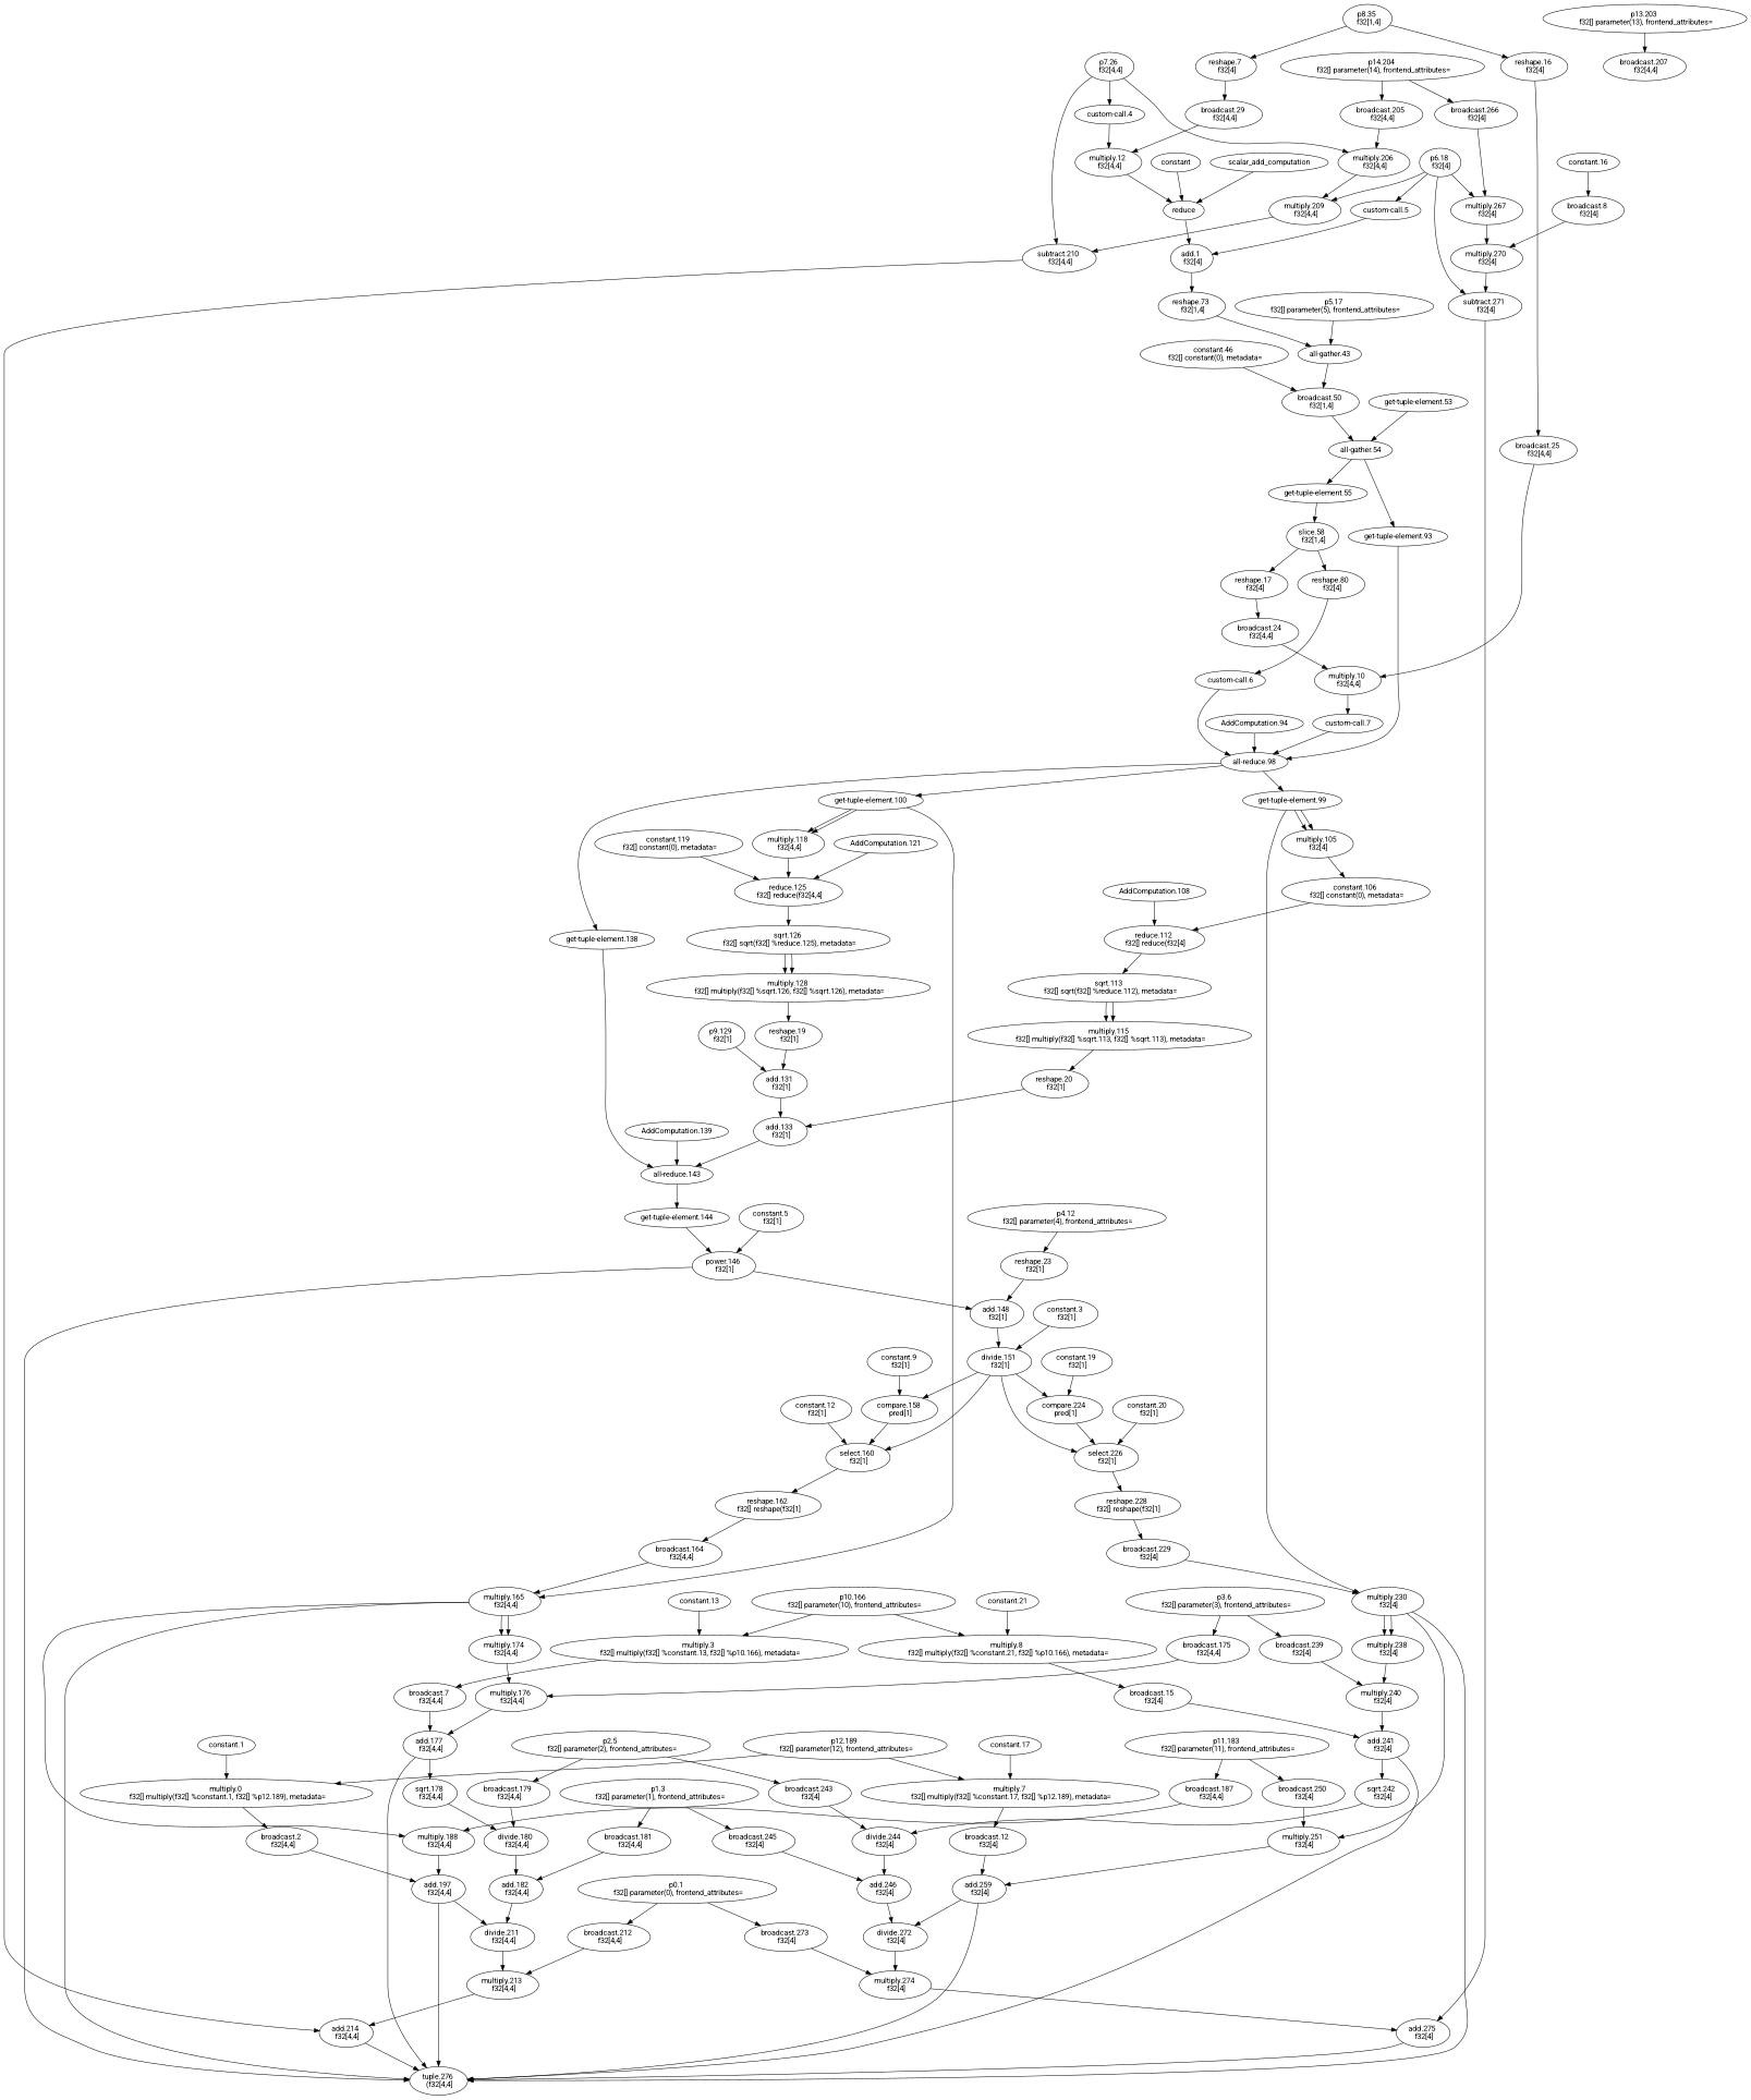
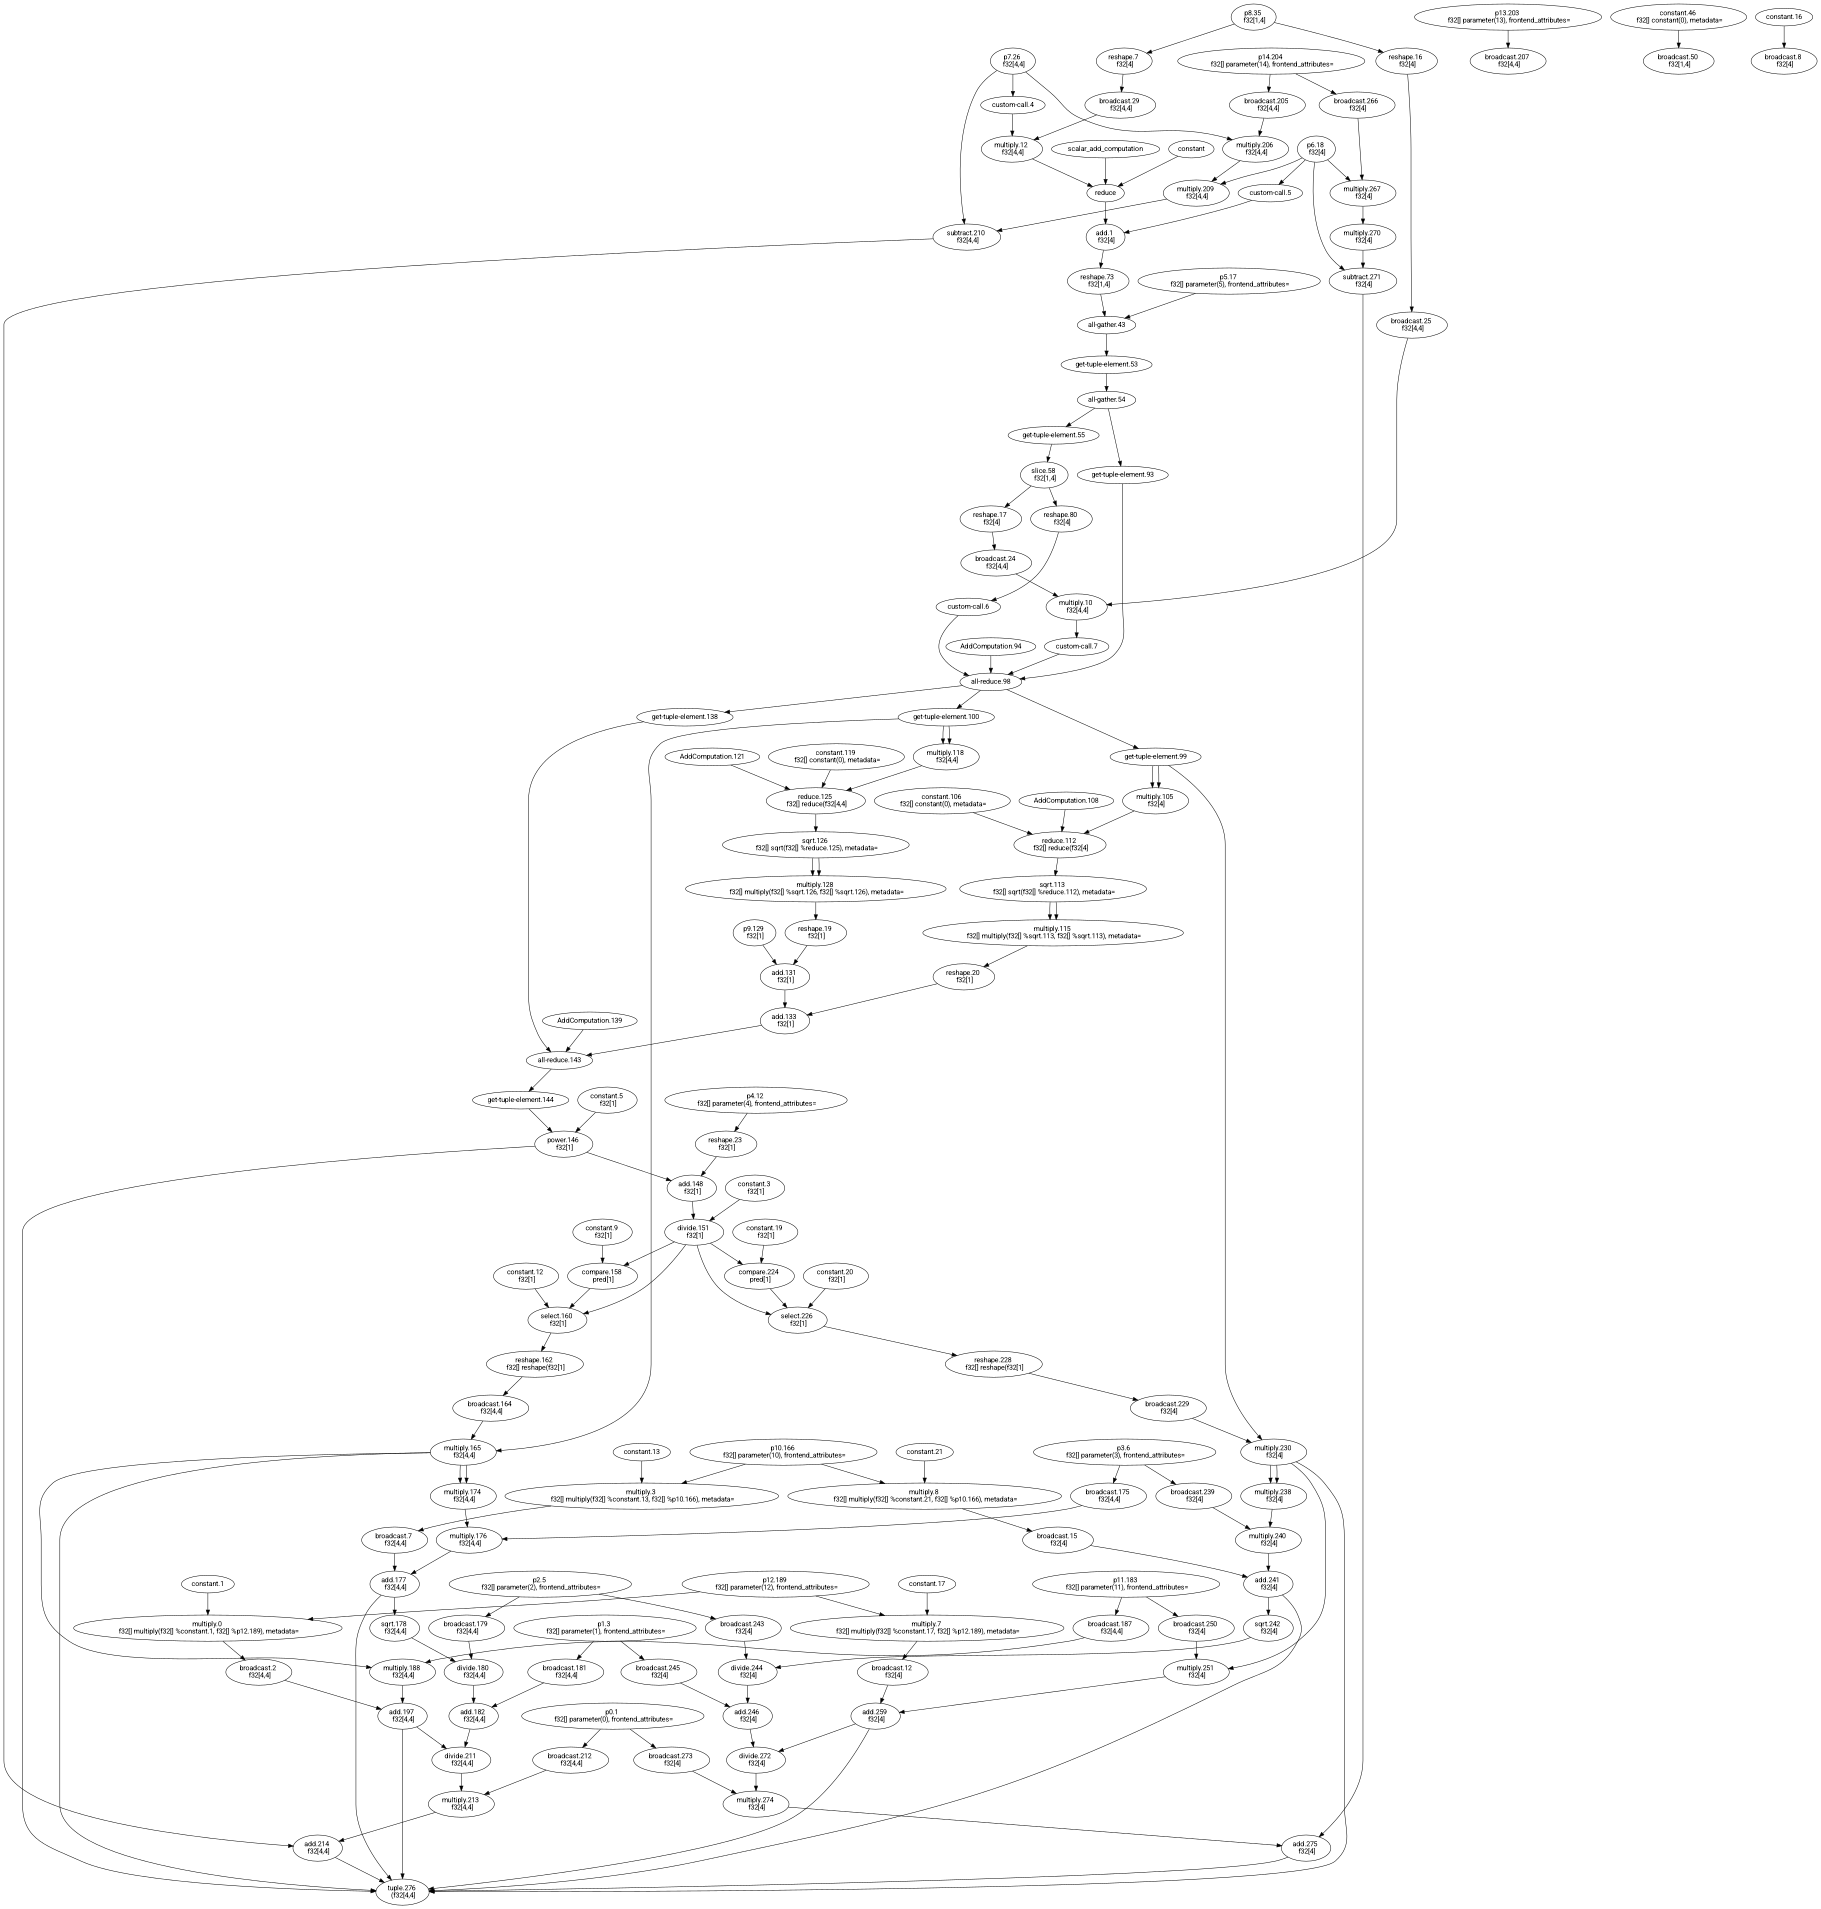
  digraph {
    fontname=Roboto
    node [fontname=Roboto]
    edge [fontname=Roboto]
    n1 [label="p7.26 \n f32[4,4]"]
    n2 [label="multiply.206 \n f32[4,4]"]
    n3 [label="subtract.210 \n f32[4,4]"]
    "custom-call.4"
    n5 [label="multiply.209 \n f32[4,4]"]
    n6 [label="add.214 \n f32[4,4]"]
    n7 [label="multiply.12 \n f32[4,4]"]
    n8 [label="p14.204 \n f32[] parameter(14), frontend_attributes="]
    n9 [label="broadcast.205 \n f32[4,4]"]
    n10 [label="broadcast.266 \n f32[4]"]
    n11 [label="multiply.267 \n f32[4]"]
    n12 [label="p13.203 \n f32[] parameter(13), frontend_attributes="]
    n13 [label="broadcast.207 \n f32[4,4]"]
    n14 [label="tuple.276 \n (f32[4,4]"]
    n15 [label="p12.189 \n f32[] parameter(12), frontend_attributes="]
    n16 [label="multiply.0 \n f32[] multiply(f32[] %constant.1, f32[] %p12.189), metadata="]
    n17 [label="multiply.7 \n f32[] multiply(f32[] %constant.17, f32[] %p12.189), metadata="]
    n18 [label="broadcast.2 \n f32[4,4]"]
    n19 [label="broadcast.12 \n f32[4]"]
    n20 [label="add.197 \n f32[4,4]"]
    n21 [label="divide.211 \n f32[4,4]"]
    n22 [label="constant.46 \n f32[] constant(0), metadata="]
    n23 [label="broadcast.50 \n f32[1,4]"]
    "all-gather.54"
    "get-tuple-element.55"
    "get-tuple-element.93"
    n27 [label="p8.35 \n f32[1,4]"]
    n28 [label="reshape.7 \n f32[4]"]
    n29 [label="reshape.16 \n f32[4]"]
    n30 [label="broadcast.29 \n f32[4,4]"]
    n31 [label="broadcast.25 \n f32[4,4]"]
    reduce
    n33 [label="add.1 \n f32[4]"]
    n34 [label="p6.18 \n f32[4]"]
    n35 [label="subtract.271 \n f32[4]"]
    "custom-call.5"
    n37 [label="multiply.270 \n f32[4]"]
    n38 [label="add.275 \n f32[4]"]
    n39 [label="reshape.73 \n f32[1,4]"]
    "all-gather.43"
    "get-tuple-element.53"
    n42 [label="p5.17 \n f32[] parameter(5), frontend_attributes="]
    n43 [label="slice.58 \n f32[1,4]"]
    n44 [label="reshape.80 \n f32[4]"]
    n45 [label="reshape.17 \n f32[4]"]
    "custom-call.6"
    n47 [label="broadcast.24 \n f32[4,4]"]
    "all-reduce.98"
    n49 [label="multiply.10 \n f32[4,4]"]
    "custom-call.7"
    n51 [label="constant.3 \n f32[1]"]
    n52 [label="divide.151 \n f32[1]"]
    n53 [label="compare.158 \n pred[1]"]
    n54 [label="select.160 \n f32[1]"]
    n55 [label="compare.224 \n pred[1]"]
    n56 [label="select.226 \n f32[1]"]
    n57 [label="p9.129 \n f32[1]"]
    n58 [label="add.131 \n f32[1]"]
    n59 [label="add.133 \n f32[1]"]
    n60 [label="multiply.118 \n f32[4,4]"]
    n61 [label="reduce.125 \n f32[] reduce(f32[4,4]"]
    n62 [label="sqrt.126 \n f32[] sqrt(f32[] %reduce.125), metadata="]
    n63 [label="constant.119 \n f32[] constant(0), metadata="]
    n64 [label="multiply.128 \n f32[] multiply(f32[] %sqrt.126, f32[] %sqrt.126), metadata="]
    n65 [label="reshape.19 \n f32[1]"]
    "all-reduce.143"
    n67 [label="multiply.105 \n f32[4]"]
    n68 [label="reduce.112 \n f32[] reduce(f32[4]"]
    n69 [label="sqrt.113 \n f32[] sqrt(f32[] %reduce.112), metadata="]
    n70 [label="constant.106 \n f32[] constant(0), metadata="]
    n71 [label="multiply.115 \n f32[] multiply(f32[] %sqrt.113, f32[] %sqrt.113), metadata="]
    n72 [label="reshape.20 \n f32[1]"]
    "get-tuple-element.144"
    n74 [label="constant.5 \n f32[1]"]
    n75 [label="power.146 \n f32[1]"]
    n76 [label="add.148 \n f32[1]"]
    n77 [label="p4.12 \n f32[] parameter(4), frontend_attributes="]
    n78 [label="reshape.23 \n f32[1]"]
    n79 [label="reshape.162 \n f32[] reshape(f32[1]"]
    n80 [label="reshape.228 \n f32[] reshape(f32[1]"]
    n81 [label="constant.9 \n f32[1]"]
    n82 [label="constant.12 \n f32[1]"]
    n83 [label="broadcast.164 \n f32[4,4]"]
    n84 [label="multiply.165 \n f32[4,4]"]
    n85 [label="multiply.188 \n f32[4,4]"]
    n86 [label="multiply.174 \n f32[4,4]"]
    n87 [label="multiply.176 \n f32[4,4]"]
    n88 [label="p11.183 \n f32[] parameter(11), frontend_attributes="]
    n89 [label="broadcast.187 \n f32[4,4]"]
    n90 [label="broadcast.250 \n f32[4]"]
    n91 [label="multiply.251 \n f32[4]"]
    n92 [label="multiply.213 \n f32[4,4]"]
    n93 [label="p10.166 \n f32[] parameter(10), frontend_attributes="]
    n94 [label="multiply.3 \n f32[] multiply(f32[] %constant.13, f32[] %p10.166), metadata="]
    n95 [label="multiply.8 \n f32[] multiply(f32[] %constant.21, f32[] %p10.166), metadata="]
    n96 [label="broadcast.7 \n f32[4,4]"]
    n97 [label="broadcast.15 \n f32[4]"]
    n98 [label="add.177 \n f32[4,4]"]
    n99 [label="sqrt.178 \n f32[4,4]"]
    n100 [label="p3.6 \n f32[] parameter(3), frontend_attributes="]
    n101 [label="broadcast.175 \n f32[4,4]"]
    n102 [label="broadcast.239 \n f32[4]"]
    n103 [label="multiply.240 \n f32[4]"]
    n104 [label="divide.180 \n f32[4,4]"]
    n105 [label="add.182 \n f32[4,4]"]
    n106 [label="p2.5 \n f32[] parameter(2), frontend_attributes="]
    n107 [label="broadcast.179 \n f32[4,4]"]
    n108 [label="broadcast.243 \n f32[4]"]
    n109 [label="divide.244 \n f32[4]"]
    n110 [label="p1.3 \n f32[] parameter(1), frontend_attributes="]
    n111 [label="broadcast.181 \n f32[4,4]"]
    n112 [label="broadcast.245 \n f32[4]"]
    n113 [label="add.246 \n f32[4]"]
    n114 [label="p0.1 \n f32[] parameter(0), frontend_attributes="]
    n115 [label="broadcast.212 \n f32[4,4]"]
    n116 [label="broadcast.273 \n f32[4]"]
    n117 [label="multiply.274 \n f32[4]"]
    n118 [label="broadcast.8 \n f32[4]"]
    n119 [label="add.259 \n f32[4]"]
    n120 [label="divide.272 \n f32[4]"]
    n121 [label="constant.19 \n f32[1]"]
    n122 [label="constant.20 \n f32[1]"]
    n123 [label="broadcast.229 \n f32[4]"]
    n124 [label="multiply.230 \n f32[4]"]
    n125 [label="multiply.238 \n f32[4]"]
    n126 [label="add.241 \n f32[4]"]
    n127 [label="sqrt.242 \n f32[4]"]
    "constant.1"
    constant
    scalar_add_computation
    "get-tuple-element.100"
    "get-tuple-element.99"
    "get-tuple-element.138"
    "AddComputation.94"
    "AddComputation.121"
    "AddComputation.108"
    "AddComputation.139"
    "constant.13"
    "constant.16"
    "constant.17"
    "constant.21"
    n1 -> n2
    n1 -> n3
    n1 -> "custom-call.4"
    n2 -> n5
    n3 -> n6
    "custom-call.4" -> n7
    n5 -> n3
    n6 -> n14
    n7 -> reduce
    n8 -> n9
    n8 -> n10
    n9 -> n2
    n10 -> n11
    n11 -> n37
    n12 -> n13
    n15 -> n16
    n15 -> n17
    n16 -> n18
    n17 -> n19
    n18 -> n20
    n19 -> n119
    n20 -> n14
    n20 -> n21
    n21 -> n92
    n22 -> n23
-   n23 -> "all-gather.54"
    "all-gather.54" -> "get-tuple-element.55"
    "all-gather.54" -> "get-tuple-element.93"
    "get-tuple-element.55" -> n43
    "get-tuple-element.93" -> "all-reduce.98"
    n27 -> n28
    n27 -> n29
    n28 -> n30
    n29 -> n31
    n30 -> n7
    n31 -> n49
    reduce -> n33
    n33 -> n39
    n34 -> n5
    n34 -> n11
    n34 -> n35
    n34 -> "custom-call.5"
    n35 -> n38
    "custom-call.5" -> n33
    n37 -> n35
    n38 -> n14
    n39 -> "all-gather.43"
-   "all-gather.43" -> n23
+   "all-gather.43" -> "get-tuple-element.53"
    "get-tuple-element.53" -> "all-gather.54"
    n42 -> "all-gather.43"
    n43 -> n44
    n43 -> n45
    n44 -> "custom-call.6"
    n45 -> n47
    "custom-call.6" -> "all-reduce.98"
    n47 -> n49
    "all-reduce.98" -> "get-tuple-element.100"
    "all-reduce.98" -> "get-tuple-element.99"
    "all-reduce.98" -> "get-tuple-element.138"
    n49 -> "custom-call.7"
    "custom-call.7" -> "all-reduce.98"
    n51 -> n52
    n52 -> n53
    n52 -> n54
    n52 -> n55
    n52 -> n56
    n53 -> n54
    n54 -> n79
    n55 -> n56
    n56 -> n80
    n57 -> n58
    n58 -> n59
    n59 -> "all-reduce.143"
    n60 -> n61
    n61 -> n62
    n62 -> n64
    n62 -> n64
    n63 -> n61
    n64 -> n65
    n65 -> n58
    "all-reduce.143" -> "get-tuple-element.144"
-   n67 -> n70
+   n67 -> n68
    n68 -> n69
    n69 -> n71
    n69 -> n71
    n70 -> n68
    n71 -> n72
    n72 -> n59
    "get-tuple-element.144" -> n75
    n74 -> n75
    n75 -> n14
    n75 -> n76
    n76 -> n52
    n77 -> n78
    n78 -> n76
    n79 -> n83
    n80 -> n123
    n81 -> n53
    n82 -> n54
    n83 -> n84
    n84 -> n14
    n84 -> n85
    n84 -> n86
    n84 -> n86
    n85 -> n20
    n86 -> n87
    n87 -> n98
    n88 -> n89
    n88 -> n90
    n89 -> n85
    n90 -> n91
    n91 -> n119
    n92 -> n6
    n93 -> n94
    n93 -> n95
    n94 -> n96
    n95 -> n97
    n96 -> n98
    n97 -> n126
    n98 -> n14
    n98 -> n99
    n99 -> n104
    n100 -> n101
    n100 -> n102
    n101 -> n87
    n102 -> n103
    n103 -> n126
    n104 -> n105
    n105 -> n21
    n106 -> n107
    n106 -> n108
    n107 -> n104
    n108 -> n109
    n109 -> n113
    n110 -> n111
    n110 -> n112
    n111 -> n105
    n112 -> n113
    n113 -> n120
    n114 -> n115
    n114 -> n116
    n115 -> n92
    n116 -> n117
    n117 -> n38
-   n118 -> n37
    n119 -> n14
    n119 -> n120
    n120 -> n117
    n121 -> n55
    n122 -> n56
    n123 -> n124
    n124 -> n14
    n124 -> n91
    n124 -> n125
    n124 -> n125
    n125 -> n103
    n126 -> n14
    n126 -> n127
    n127 -> n109
    "constant.1" -> n16
    constant -> reduce
    scalar_add_computation -> reduce
    "get-tuple-element.100" -> n60
    "get-tuple-element.100" -> n60
    "get-tuple-element.100" -> n84
    "get-tuple-element.99" -> n67
    "get-tuple-element.99" -> n67
    "get-tuple-element.99" -> n124
    "get-tuple-element.138" -> "all-reduce.143"
    "AddComputation.94" -> "all-reduce.98"
    "AddComputation.121" -> n61
    "AddComputation.108" -> n68
    "AddComputation.139" -> "all-reduce.143"
    "constant.13" -> n94
    "constant.16" -> n118
    "constant.17" -> n17
    "constant.21" -> n95
  }
